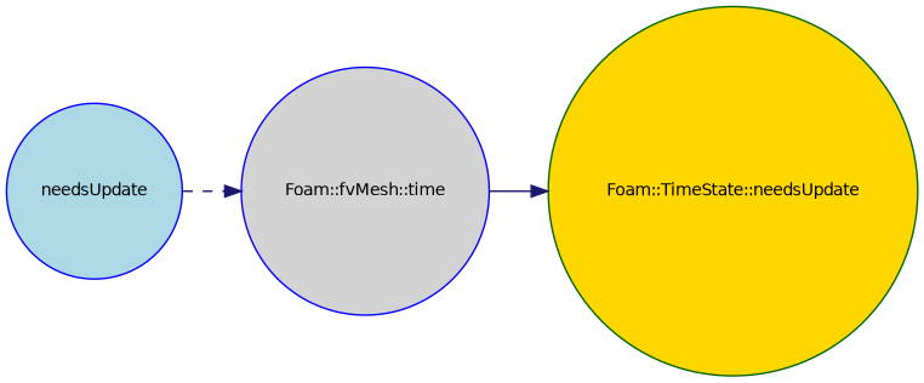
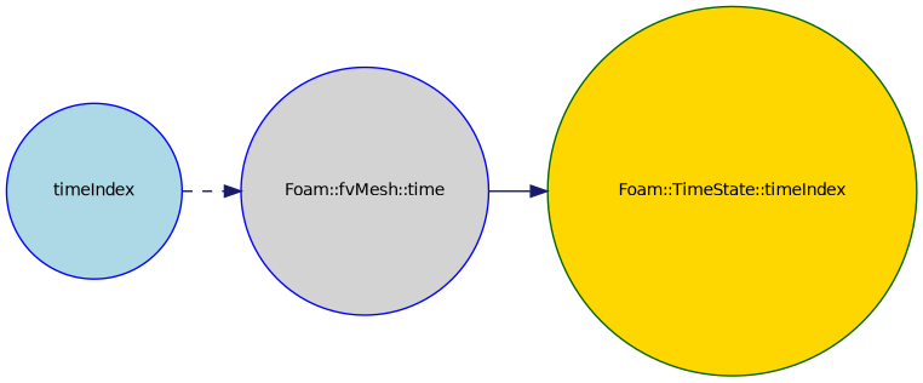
  digraph {
    rankdir=LR
    node [color=blue fontname=Helvetica fontsize=10 shape=circle style=filled]
    edge [arrowhead=normal color=midnightblue fontname=Helvetica fontsize=10 labelfontname=Helvetica labelfontsize=10]
-   n1 [fillcolor=lightblue fontcolor=black height=0.2 label=needsUpdate width=0.4]
+   n1 [fillcolor=lightblue fontcolor=black height=0.2 label=timeIndex width=0.4]
    n2 [fillcolor=lightgrey height=0.2 label="Foam::fvMesh::time" width=0.4]
-   n3 [color=darkgreen fillcolor=gold height=0.2 label="Foam::TimeState::needsUpdate" width=0.4]
+   n3 [color=darkgreen fillcolor=gold height=0.2 label="Foam::TimeState::timeIndex" width=0.4]
    n1 -> n2 [style=dashed]
    n2 -> n3 [style=solid]
  }
